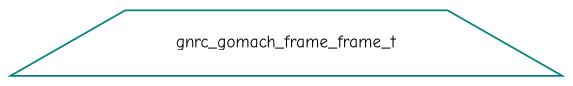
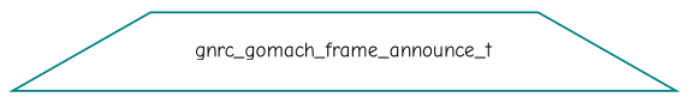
  digraph {
    rankdir=LR
    fontname="Comic Neue"
-   n1 [color=teal fillcolor=white fontname="Comic Neue" fontsize=10 height=0.2 label=gnrc_gomach_frame_frame_t shape=trapezium style=filled width=0.4]
+   n1 [color=teal fillcolor=white fontname="Comic Neue" fontsize=10 height=0.2 label=gnrc_gomach_frame_announce_t shape=trapezium style=filled width=0.4]
  }
